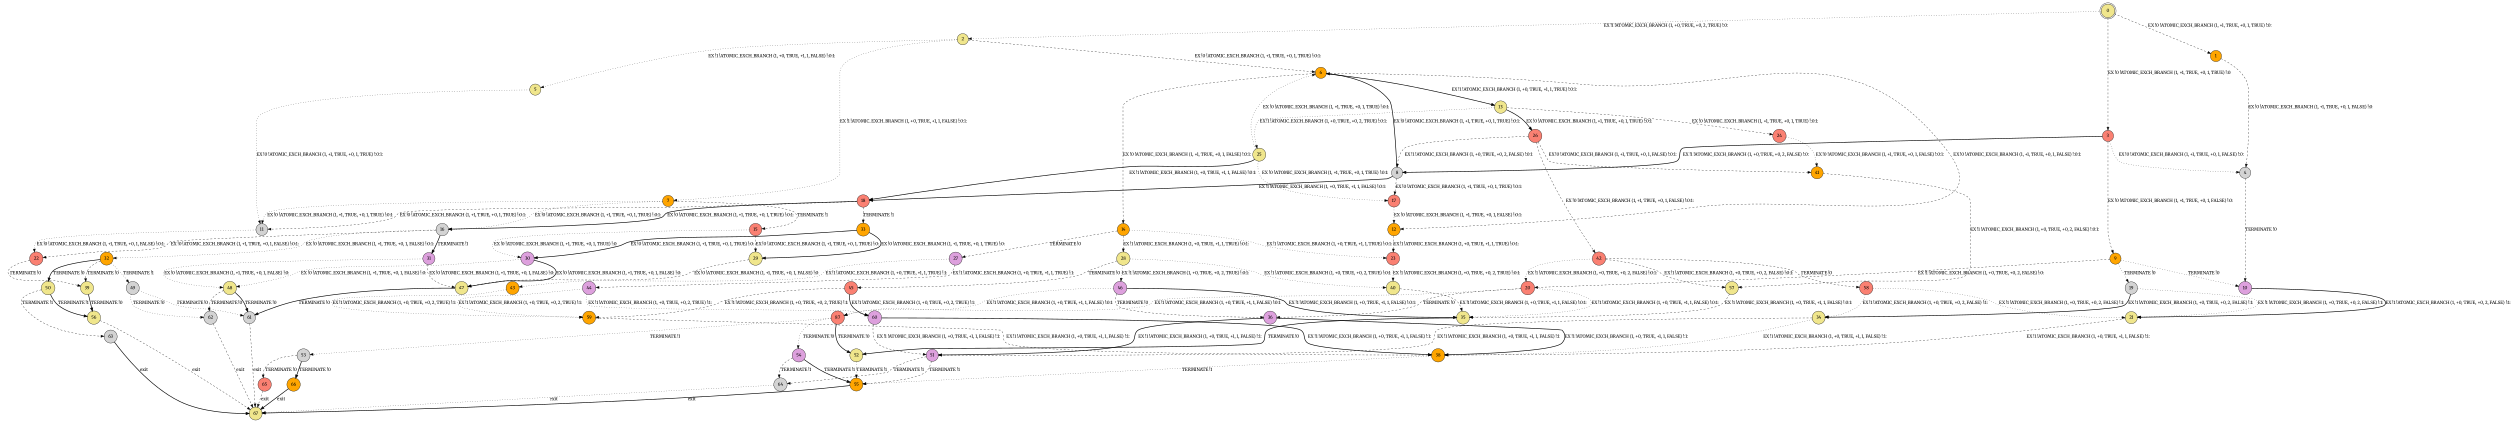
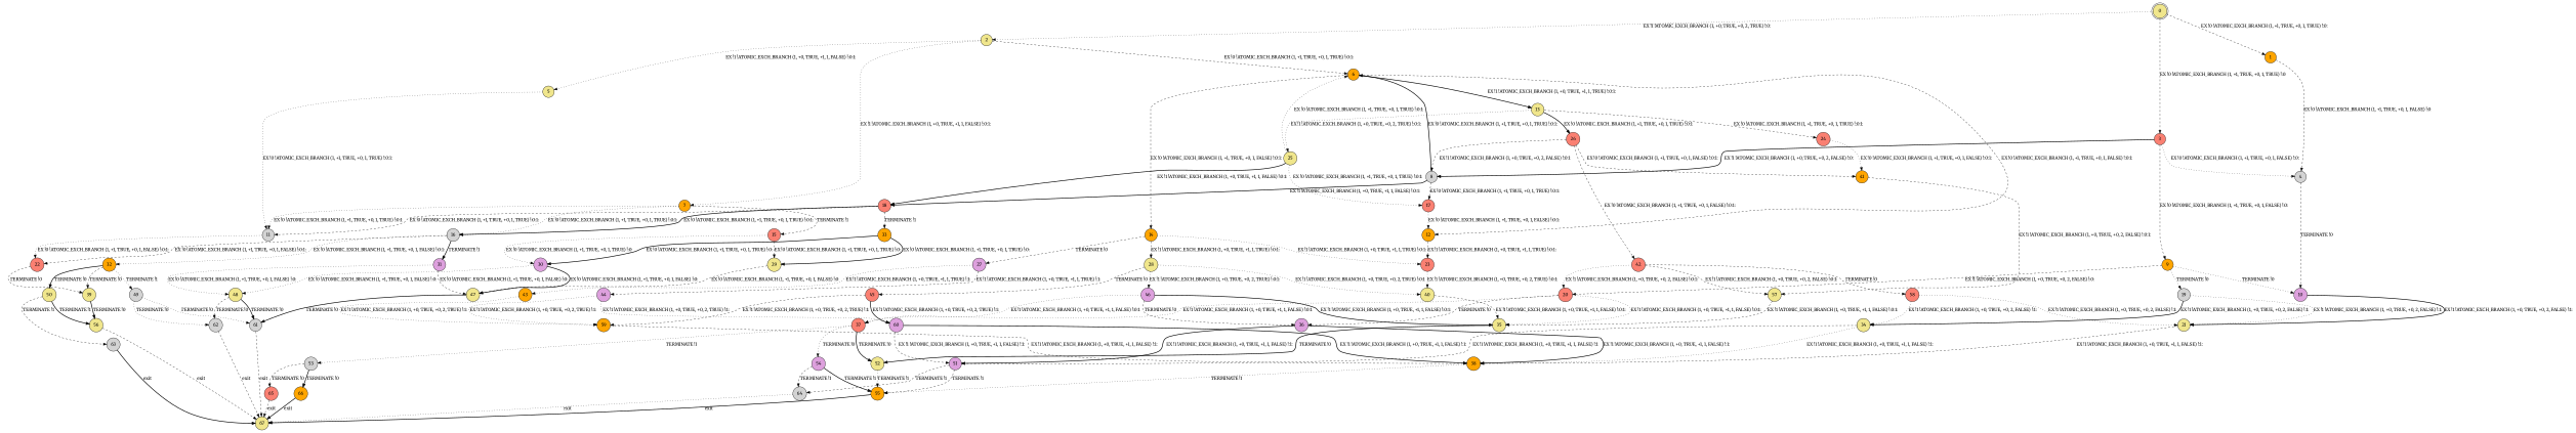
  digraph {
    fontname=Merriweather
    node [fillcolor=khaki fontname=Merriweather shape=circle style=filled]
    edge [fontname=Merriweather style=dashed]
    0 [peripheries=2]
    1 [fillcolor=orange]
    2
    3 [fillcolor=salmon]
    4 [fillcolor=lightgrey]
    5
    6 [fillcolor=orange]
    7 [fillcolor=orange]
    8 [fillcolor=lightgrey]
    9 [fillcolor=orange]
    10 [fillcolor=plum]
    11 [fillcolor=lightgrey]
    12 [fillcolor=orange]
    13
    14 [fillcolor=orange]
    15 [fillcolor=salmon]
    16 [fillcolor=lightgrey]
    17 [fillcolor=salmon]
    18 [fillcolor=salmon]
    19 [fillcolor=lightgrey]
    20 [fillcolor=salmon]
    21
    22 [fillcolor=salmon]
    23 [fillcolor=salmon]
    24 [fillcolor=salmon]
    25
    26 [fillcolor=salmon]
    27 [fillcolor=plum]
    28
    29
    30 [fillcolor=plum]
    31 [fillcolor=plum]
    32 [fillcolor=orange]
    33 [fillcolor=orange]
    34
    35
    36 [fillcolor=plum]
-   37 [fillcolor=salmon label=87]
+   37 [fillcolor=salmon]
    38 [fillcolor=orange]
    39
    40
    41 [fillcolor=orange]
    42 [fillcolor=salmon]
    43 [fillcolor=orange]
    44 [fillcolor=plum]
    45 [fillcolor=salmon]
    46 [fillcolor=plum]
    47
    48
    49 [fillcolor=lightgrey]
    50
    51 [fillcolor=plum]
    52
    53 [fillcolor=lightgrey]
    54 [fillcolor=plum]
    55 [fillcolor=orange]
    56
    57
    58 [fillcolor=salmon]
    59 [fillcolor=orange]
    60 [fillcolor=plum]
    61 [fillcolor=lightgrey]
    62 [fillcolor=lightgrey]
    63 [fillcolor=lightgrey]
    64 [fillcolor=lightgrey]
    65 [fillcolor=salmon]
    66 [fillcolor=orange]
    67
    0 -> 1 [label="EX !0 !ATOMIC_EXCH_BRANCH (1, +1, TRUE, +0, 1, TRUE) !:0:"]
    0 -> 2 [label="EX !1 !ATOMIC_EXCH_BRANCH (1, +0, TRUE, +0, 2, TRUE) !:0:" style=dotted]
    0 -> 3 [label="EX !0 !ATOMIC_EXCH_BRANCH (1, +1, TRUE, +0, 1, TRUE) !:0:"]
    1 -> 4 [label="EX !0 !ATOMIC_EXCH_BRANCH (1, +1, TRUE, +0, 1, FALSE) !:0:"]
    2 -> 5 [label="EX !1 !ATOMIC_EXCH_BRANCH (1, +0, TRUE, +1, 1, FALSE) !:0:1:" style=dotted]
    2 -> 6 [label="EX !0 !ATOMIC_EXCH_BRANCH (1, +1, TRUE, +0, 1, TRUE) !:0:1:"]
    2 -> 7 [label="EX !1 !ATOMIC_EXCH_BRANCH (1, +0, TRUE, +1, 1, FALSE) !:0:1:" style=dotted]
    3 -> 4 [label="EX !0 !ATOMIC_EXCH_BRANCH (1, +1, TRUE, +0, 1, FALSE) !:0:" style=dotted]
    3 -> 8 [label="EX !1 !ATOMIC_EXCH_BRANCH (1, +0, TRUE, +0, 2, FALSE) !:0:" style=bold]
    3 -> 9 [label="EX !0 !ATOMIC_EXCH_BRANCH (1, +1, TRUE, +0, 1, FALSE) !:0:"]
    4 -> 10 [label="TERMINATE !0"]
    5 -> 11 [label="EX !0 !ATOMIC_EXCH_BRANCH (1, +1, TRUE, +0, 1, TRUE) !:0:1:" style=dotted]
    6 -> 12 [label="EX !0 !ATOMIC_EXCH_BRANCH (1, +1, TRUE, +0, 1, FALSE) !:0:1:"]
    6 -> 13 [label="EX !1 !ATOMIC_EXCH_BRANCH (1, +0, TRUE, +1, 1, TRUE) !:0:1:" style=bold]
    6 -> 14 [label="EX !0 !ATOMIC_EXCH_BRANCH (1, +1, TRUE, +0, 1, FALSE) !:0:1:"]
    7 -> 11 [label="EX !0 !ATOMIC_EXCH_BRANCH (1, +1, TRUE, +0, 1, TRUE) !:0:1:" style=dotted]
    7 -> 15 [label="TERMINATE !1"]
    7 -> 16 [label="EX !0 !ATOMIC_EXCH_BRANCH (1, +1, TRUE, +0, 1, TRUE) !:0:1:" style=dotted]
    8 -> 6 [label="EX !0 !ATOMIC_EXCH_BRANCH (1, +1, TRUE, +0, 1, TRUE) !:0:1:" style=bold]
    8 -> 17 [label="EX !0 !ATOMIC_EXCH_BRANCH (1, +1, TRUE, +0, 1, TRUE) !:0:1:"]
    8 -> 18 [label="EX !1 !ATOMIC_EXCH_BRANCH (1, +0, TRUE, +1, 1, FALSE) !:0:1:" style=bold]
    9 -> 10 [label="TERMINATE !0" style=dotted]
    9 -> 19 [label="TERMINATE !0" style=dotted]
    9 -> 20 [label="EX !1 !ATOMIC_EXCH_BRANCH (1, +0, TRUE, +0, 2, FALSE) !:0:"]
    10 -> 21 [label="EX !1 !ATOMIC_EXCH_BRANCH (1, +0, TRUE, +0, 2, FALSE) !:1:" style=bold]
    11 -> 22 [label="EX !0 !ATOMIC_EXCH_BRANCH (1, +1, TRUE, +0, 1, FALSE) !:0:1:" style=dotted]
    12 -> 23 [label="EX !1 !ATOMIC_EXCH_BRANCH (1, +0, TRUE, +1, 1, TRUE) !:0:1:"]
    13 -> 24 [label="EX !0 !ATOMIC_EXCH_BRANCH (1, +1, TRUE, +0, 1, TRUE) !:0:1:"]
    13 -> 25 [label="EX !1 !ATOMIC_EXCH_BRANCH (1, +0, TRUE, +0, 2, TRUE) !:0:1:" style=dotted]
    13 -> 26 [label="EX !0 !ATOMIC_EXCH_BRANCH (1, +1, TRUE, +0, 1, TRUE) !:0:1:" style=bold]
    14 -> 23 [label="EX !1 !ATOMIC_EXCH_BRANCH (1, +0, TRUE, +1, 1, TRUE) !:0:1:" style=dotted]
    14 -> 27 [label="TERMINATE !0"]
    14 -> 28 [label="EX !1 !ATOMIC_EXCH_BRANCH (1, +0, TRUE, +1, 1, TRUE) !:0:1:"]
    15 -> 29 [label="EX !0 !ATOMIC_EXCH_BRANCH (1, +1, TRUE, +0, 1, TRUE) !:0:"]
    15 -> 30 [label="EX !0 !ATOMIC_EXCH_BRANCH (1, +1, TRUE, +0, 1, TRUE) !:0:" style=dotted]
    16 -> 22 [label="EX !0 !ATOMIC_EXCH_BRANCH (1, +1, TRUE, +0, 1, FALSE) !:0:1:"]
    16 -> 31 [label="TERMINATE !1" style=bold]
    16 -> 32 [label="EX !0 !ATOMIC_EXCH_BRANCH (1, +1, TRUE, +0, 1, FALSE) !:0:1:" style=dotted]
    17 -> 12 [label="EX !0 !ATOMIC_EXCH_BRANCH (1, +1, TRUE, +0, 1, FALSE) !:0:1:" style=dotted]
    18 -> 11 [label="EX !0 !ATOMIC_EXCH_BRANCH (1, +1, TRUE, +0, 1, TRUE) !:0:1:"]
    18 -> 16 [label="EX !0 !ATOMIC_EXCH_BRANCH (1, +1, TRUE, +0, 1, TRUE) !:0:1:" style=bold]
    18 -> 33 [label="TERMINATE !1"]
    19 -> 21 [label="EX !1 !ATOMIC_EXCH_BRANCH (1, +0, TRUE, +0, 2, FALSE) !:1:" style=dotted]
    19 -> 34 [label="EX !1 !ATOMIC_EXCH_BRANCH (1, +0, TRUE, +0, 2, FALSE) !:1:" style=bold]
    20 -> 35 [label="EX !1 !ATOMIC_EXCH_BRANCH (1, +0, TRUE, +1, 1, FALSE) !:0:1:" style=dotted]
    20 -> 36 [label="TERMINATE !0"]
    20 -> 37 [label="EX !1 !ATOMIC_EXCH_BRANCH (1, +0, TRUE, +1, 1, FALSE) !:0:1:" style=dotted]
    21 -> 38 [label="EX !1 !ATOMIC_EXCH_BRANCH (1, +0, TRUE, +1, 1, FALSE) !:1:"]
    22 -> 39 [label="TERMINATE !0"]
    23 -> 40 [label="EX !1 !ATOMIC_EXCH_BRANCH (1, +0, TRUE, +0, 2, TRUE) !:0:1:" style=dotted]
    24 -> 41 [label="EX !0 !ATOMIC_EXCH_BRANCH (1, +1, TRUE, +0, 1, FALSE) !:0:1:" style=dotted]
    25 -> 6 [label="EX !0 !ATOMIC_EXCH_BRANCH (1, +1, TRUE, +0, 1, TRUE) !:0:1:" style=dotted]
    25 -> 17 [label="EX !0 !ATOMIC_EXCH_BRANCH (1, +1, TRUE, +0, 1, TRUE) !:0:1:" style=dotted]
    25 -> 18 [label="EX !1 !ATOMIC_EXCH_BRANCH (1, +0, TRUE, +1, 1, FALSE) !:0:1:" style=bold]
    26 -> 8 [label="EX !1 !ATOMIC_EXCH_BRANCH (1, +0, TRUE, +0, 2, FALSE) !:0:1:"]
    26 -> 41 [label="EX !0 !ATOMIC_EXCH_BRANCH (1, +1, TRUE, +0, 1, FALSE) !:0:1:"]
    26 -> 42 [label="EX !0 !ATOMIC_EXCH_BRANCH (1, +1, TRUE, +0, 1, FALSE) !:0:1:"]
    27 -> 43 [label="EX !1 !ATOMIC_EXCH_BRANCH (1, +0, TRUE, +1, 1, TRUE) !:1:" style=dotted]
    27 -> 44 [label="EX !1 !ATOMIC_EXCH_BRANCH (1, +0, TRUE, +1, 1, TRUE) !:1:"]
    28 -> 40 [label="EX !1 !ATOMIC_EXCH_BRANCH (1, +0, TRUE, +0, 2, TRUE) !:0:1:" style=dotted]
    28 -> 45 [label="TERMINATE !0"]
    28 -> 46 [label="EX !1 !ATOMIC_EXCH_BRANCH (1, +0, TRUE, +0, 2, TRUE) !:0:1:" style=dotted]
    29 -> 47 [label="EX !0 !ATOMIC_EXCH_BRANCH (1, +1, TRUE, +0, 1, FALSE) !:0:"]
    30 -> 47 [label="EX !0 !ATOMIC_EXCH_BRANCH (1, +1, TRUE, +0, 1, FALSE) !:0:" style=bold]
    30 -> 48 [label="EX !0 !ATOMIC_EXCH_BRANCH (1, +1, TRUE, +0, 1, FALSE) !:0:" style=dotted]
    31 -> 47 [label="EX !0 !ATOMIC_EXCH_BRANCH (1, +1, TRUE, +0, 1, FALSE) !:0:"]
    31 -> 48 [label="EX !0 !ATOMIC_EXCH_BRANCH (1, +1, TRUE, +0, 1, FALSE) !:0:" style=dotted]
    32 -> 39 [label="TERMINATE !0"]
    32 -> 49 [label="TERMINATE !1" style=dotted]
    32 -> 50 [label="TERMINATE !0" style=bold]
    33 -> 29 [label="EX !0 !ATOMIC_EXCH_BRANCH (1, +1, TRUE, +0, 1, TRUE) !:0:" style=bold]
    33 -> 30 [label="EX !0 !ATOMIC_EXCH_BRANCH (1, +1, TRUE, +0, 1, TRUE) !:0:" style=bold]
    34 -> 38 [label="EX !1 !ATOMIC_EXCH_BRANCH (1, +0, TRUE, +1, 1, FALSE) !:1:" style=dotted]
    34 -> 51 [label="EX !1 !ATOMIC_EXCH_BRANCH (1, +0, TRUE, +1, 1, FALSE) !:1:"]
    35 -> 52 [label="TERMINATE !0" style=bold]
    36 -> 38 [label="EX !1 !ATOMIC_EXCH_BRANCH (1, +0, TRUE, +1, 1, FALSE) !:1:" style=bold]
    36 -> 51 [label="EX !1 !ATOMIC_EXCH_BRANCH (1, +0, TRUE, +1, 1, FALSE) !:1:" style=bold]
    37 -> 52 [label="TERMINATE !0" style=bold]
    37 -> 53 [label="TERMINATE !1" style=dotted]
    37 -> 54 [label="TERMINATE !0" style=dotted]
    38 -> 55 [label="TERMINATE !1" style=dotted]
    39 -> 56 [label="TERMINATE !0" style=bold]
    40 -> 35 [label="EX !1 !ATOMIC_EXCH_BRANCH (1, +0, TRUE, +1, 1, FALSE) !:0:1:"]
    41 -> 57 [label="EX !1 !ATOMIC_EXCH_BRANCH (1, +0, TRUE, +0, 2, FALSE) !:0:1:"]
    42 -> 20 [label="EX !1 !ATOMIC_EXCH_BRANCH (1, +0, TRUE, +0, 2, FALSE) !:0:1:" style=dotted]
    42 -> 57 [label="EX !1 !ATOMIC_EXCH_BRANCH (1, +0, TRUE, +0, 2, FALSE) !:0:1:"]
    42 -> 58 [label="TERMINATE !0"]
    43 -> 59 [label="EX !1 !ATOMIC_EXCH_BRANCH (1, +0, TRUE, +0, 2, TRUE) !:1:" style=dotted]
    44 -> 59 [label="EX !1 !ATOMIC_EXCH_BRANCH (1, +0, TRUE, +0, 2, TRUE) !:1:" style=dotted]
    44 -> 60 [label="EX !1 !ATOMIC_EXCH_BRANCH (1, +0, TRUE, +0, 2, TRUE) !:1:" style=dotted]
    45 -> 59 [label="EX !1 !ATOMIC_EXCH_BRANCH (1, +0, TRUE, +0, 2, TRUE) !:1:"]
    45 -> 60 [label="EX !1 !ATOMIC_EXCH_BRANCH (1, +0, TRUE, +0, 2, TRUE) !:1:" style=bold]
    46 -> 35 [label="EX !1 !ATOMIC_EXCH_BRANCH (1, +0, TRUE, +1, 1, FALSE) !:0:1:" style=bold]
    46 -> 36 [label="TERMINATE !0"]
    46 -> 37 [label="EX !1 !ATOMIC_EXCH_BRANCH (1, +0, TRUE, +1, 1, FALSE) !:0:1:" style=dotted]
    47 -> 61 [label="TERMINATE !0" style=bold]
    48 -> 61 [label="TERMINATE !0" style=bold]
    48 -> 62 [label="TERMINATE !0"]
    49 -> 61 [label="TERMINATE !0" style=dotted]
    49 -> 62 [label="TERMINATE !0" style=dotted]
    50 -> 56 [label="TERMINATE !1" style=bold]
    50 -> 63 [label="TERMINATE !1"]
    51 -> 55 [label="TERMINATE !1"]
    51 -> 64 [label="TERMINATE !1"]
    52 -> 55 [label="TERMINATE !1" style=dotted]
    53 -> 65 [label="TERMINATE !0"]
    53 -> 66 [label="TERMINATE !0" style=bold]
    54 -> 55 [label="TERMINATE !1" style=bold]
    54 -> 64 [label="TERMINATE !1"]
    55 -> 67 [label=exit style=bold]
    56 -> 67 [label=exit]
    57 -> 35 [label="EX !1 !ATOMIC_EXCH_BRANCH (1, +0, TRUE, +1, 1, FALSE) !:0:1:"]
    58 -> 21 [label="EX !1 !ATOMIC_EXCH_BRANCH (1, +0, TRUE, +0, 2, FALSE) !:1:" style=dotted]
    58 -> 34 [label="EX !1 !ATOMIC_EXCH_BRANCH (1, +0, TRUE, +0, 2, FALSE) !:1:" style=dotted]
    59 -> 38 [label="EX !1 !ATOMIC_EXCH_BRANCH (1, +0, TRUE, +1, 1, FALSE) !:1:"]
    60 -> 38 [label="EX !1 !ATOMIC_EXCH_BRANCH (1, +0, TRUE, +1, 1, FALSE) !:1:" style=bold]
    60 -> 51 [label="EX !1 !ATOMIC_EXCH_BRANCH (1, +0, TRUE, +1, 1, FALSE) !:1:"]
    61 -> 67 [label=exit]
    62 -> 67 [label=exit]
    63 -> 67 [label=exit style=bold]
    64 -> 67 [label=exit style=dotted]
    65 -> 67 [label=exit]
    66 -> 67 [label=exit style=bold]
  }
